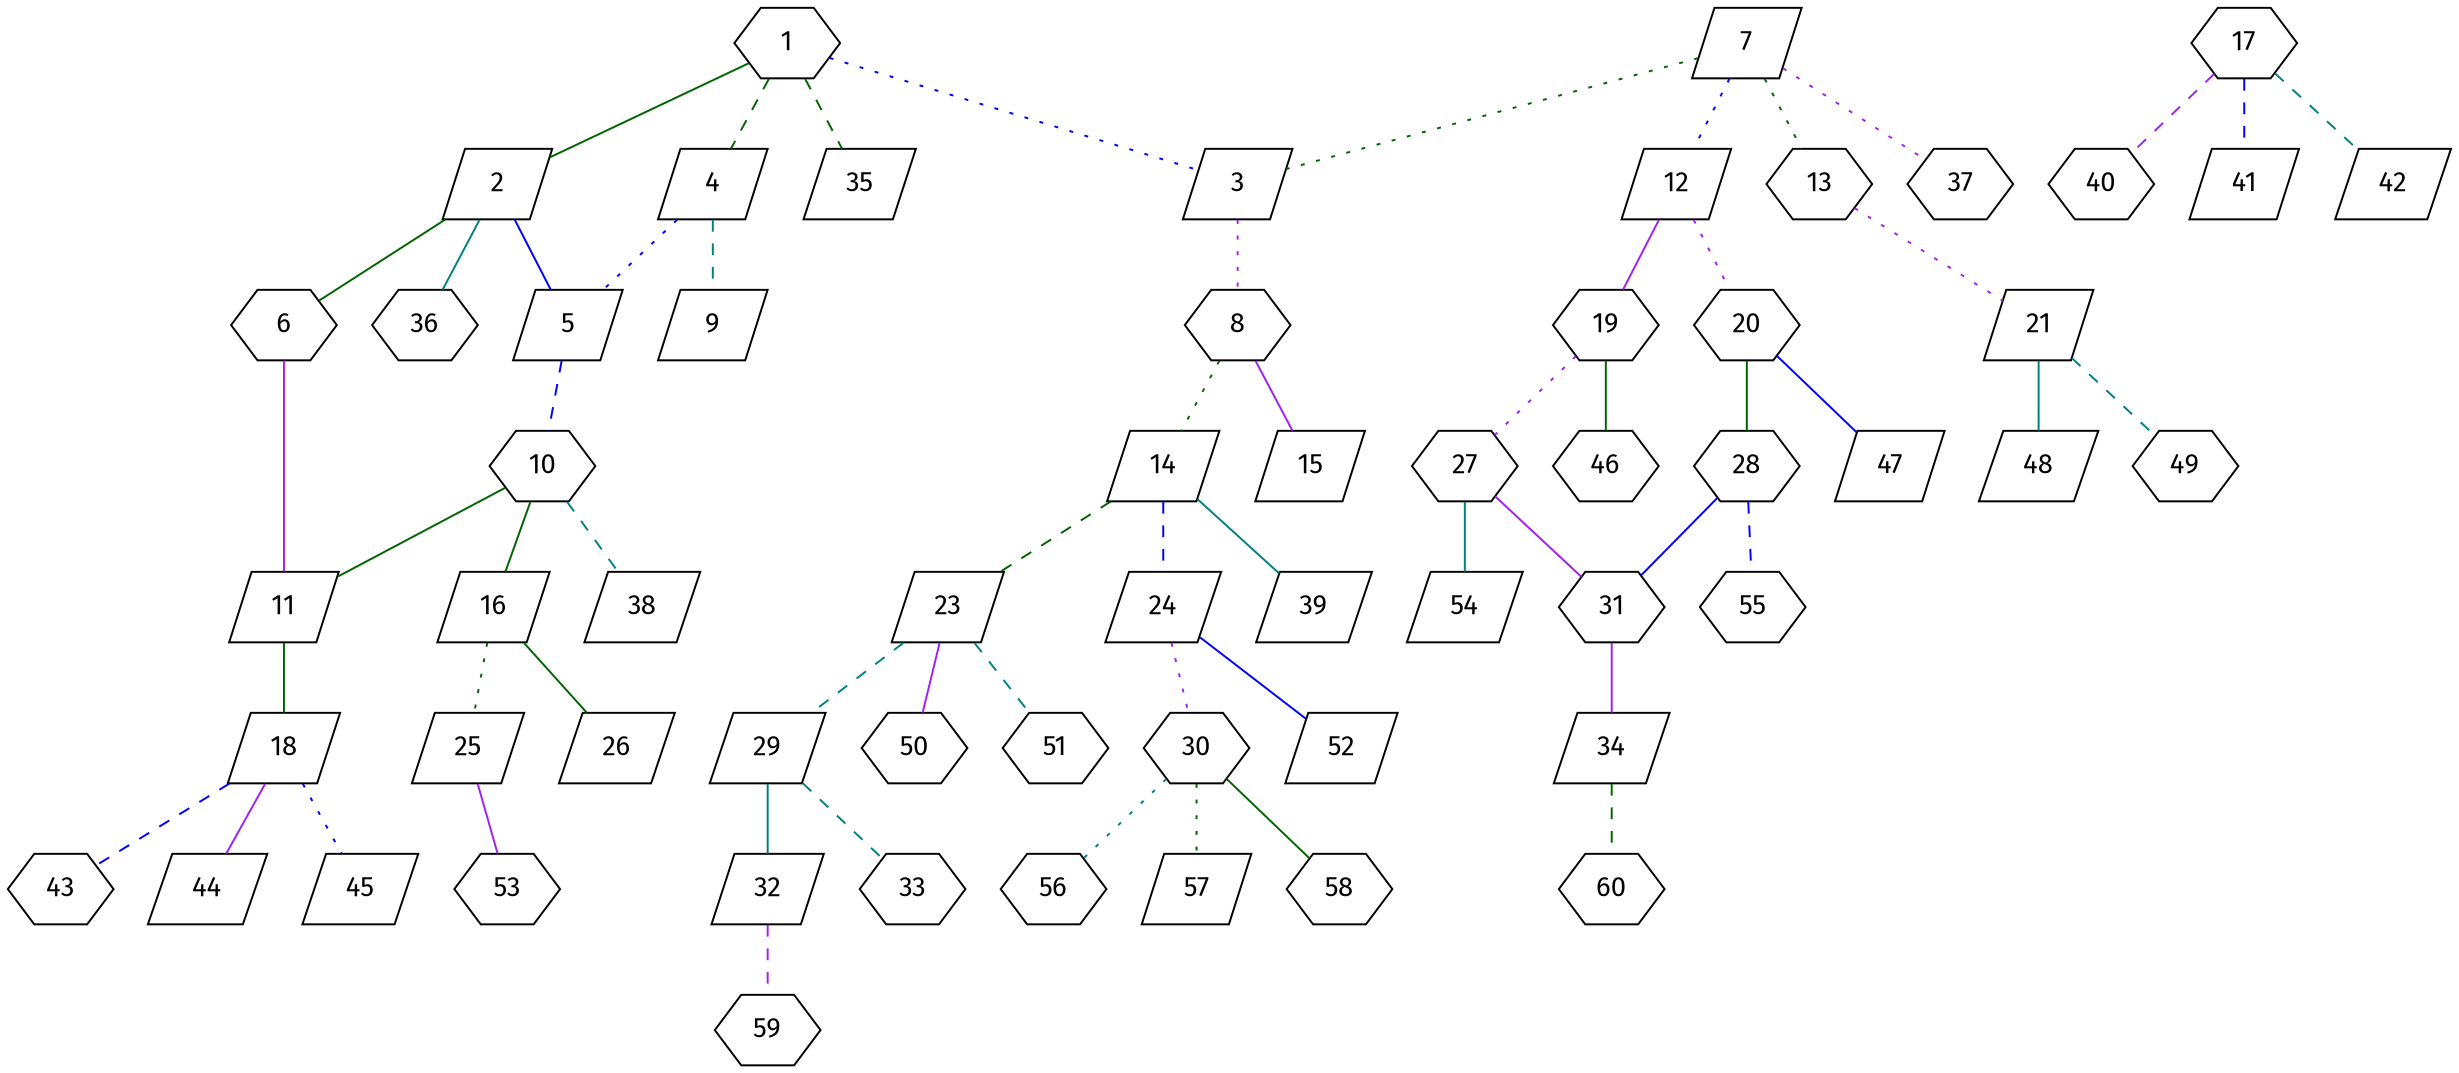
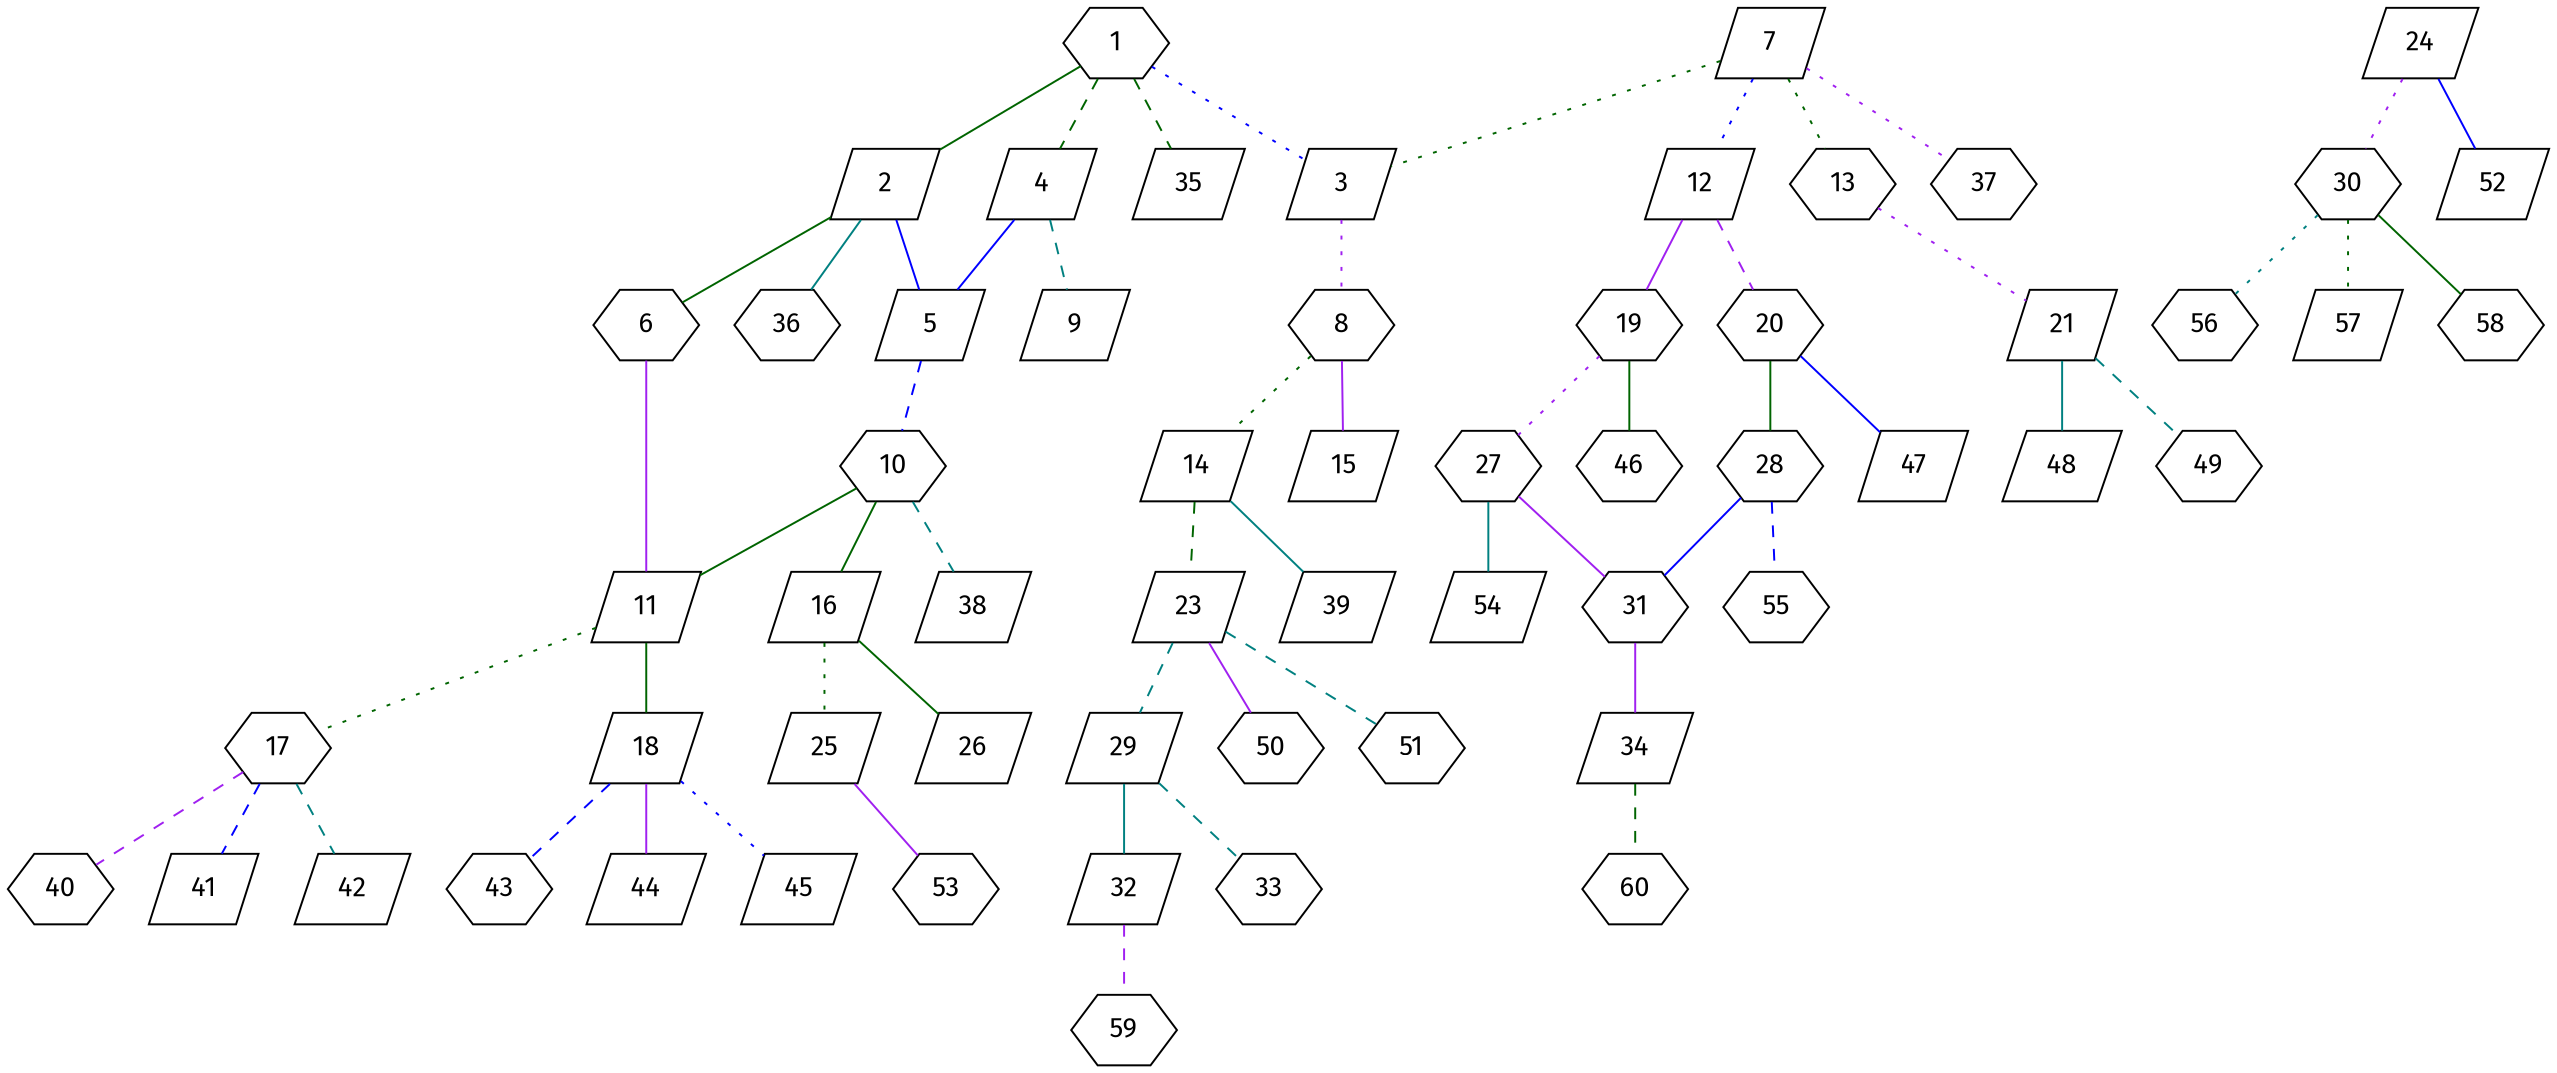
  graph {
    fontname="Fira Sans"
    node [chem=H fontname="Fira Sans" shape=parallelogram]
    edge [color=darkgreen fontname="Fira Sans" style=solid valence=1]
    1 [chem=C shape=hexagon]
    2 [chem=C]
    3 [chem=N]
    4 [chem=C]
    35
    5 [chem=N]
    6 [chem=S shape=hexagon]
    36 [shape=hexagon]
    8 [chem=C shape=hexagon]
    9 [chem=O]
    10 [chem=C shape=hexagon]
    11 [chem=C]
    14 [chem=C]
    15 [chem=O]
    16 [chem=C]
    38
    17 [chem=C shape=hexagon]
    18 [chem=C]
    23 [chem=C]
    24 [chem=N]
    39
    25 [chem=O]
    26 [chem=O]
    40 [shape=hexagon]
    41
    42
    43 [shape=hexagon]
    44
    45
    7 [chem=C]
    12 [chem=C]
    13 [chem=C shape=hexagon]
    37 [shape=hexagon]
    19 [chem=C shape=hexagon]
    20 [chem=C shape=hexagon]
    21 [chem=N]
    27 [chem=C shape=hexagon]
    46 [shape=hexagon]
    28 [chem=C shape=hexagon]
    47
    48
    49 [shape=hexagon]
    29 [chem=C]
    50 [shape=hexagon]
    51 [shape=hexagon]
    30 [chem=C shape=hexagon]
    52
    53 [shape=hexagon]
    31 [chem=C shape=hexagon]
    54
    55 [shape=hexagon]
    32 [chem=O]
    33 [chem=O shape=hexagon]
    56 [shape=hexagon]
    57
    58 [shape=hexagon]
    34 [chem=O]
    59 [shape=hexagon]
    60 [shape=hexagon]
    1 -- 2
    1 -- 3 [color=blue style=dotted]
    1 -- 4 [style=dashed]
    1 -- 35 [style=dashed]
    2 -- 5 [color=blue]
    2 -- 6
    2 -- 36 [color=teal]
    3 -- 8 [color=purple style=dotted]
-   4 -- 5 [color=blue style=dotted]
+   4 -- 5 [color=blue]
    4 -- 9 [color=teal style=dashed valence=2]
    5 -- 10 [color=blue style=dashed]
    6 -- 11 [color=purple]
    8 -- 14 [style=dotted]
    8 -- 15 [color=purple valence=2]
    10 -- 11
    10 -- 16
    10 -- 38 [color=teal style=dashed]
+   11 -- 17 [style=dotted]
    11 -- 18
    14 -- 23 [style=dashed]
-   14 -- 24 [color=blue style=dashed]
    14 -- 39 [color=teal]
    16 -- 25 [style=dotted]
    16 -- 26 [valence=2]
    17 -- 40 [color=purple style=dashed]
    17 -- 41 [color=blue style=dashed]
    17 -- 42 [color=teal style=dashed]
    18 -- 43 [color=blue style=dashed]
    18 -- 44 [color=purple]
    18 -- 45 [color=blue style=dotted]
    23 -- 29 [color=teal style=dashed]
    23 -- 50 [color=purple]
    23 -- 51 [color=teal style=dashed]
    24 -- 30 [color=purple style=dotted]
    24 -- 52 [color=blue]
    25 -- 53 [color=purple]
    7 -- 3 [style=dotted]
    7 -- 12 [color=blue style=dotted]
    7 -- 13 [style=dotted]
    7 -- 37 [color=purple style=dotted]
    12 -- 19 [color=purple valence=2]
-   12 -- 20 [color=purple style=dotted]
+   12 -- 20 [color=purple style=dashed]
    13 -- 21 [color=purple style=dotted]
    19 -- 27 [color=purple style=dotted]
    19 -- 46
    20 -- 28 [valence=2]
    20 -- 47 [color=blue]
    21 -- 48 [color=teal]
    21 -- 49 [color=teal style=dashed]
    27 -- 31 [color=purple valence=2]
    27 -- 54 [color=teal]
    28 -- 31 [color=blue]
    28 -- 55 [color=blue style=dashed]
    29 -- 32 [color=teal]
    29 -- 33 [color=teal style=dashed valence=2]
    30 -- 56 [color=teal style=dotted]
    30 -- 57 [style=dotted]
    30 -- 58
    31 -- 34 [color=purple]
    32 -- 59 [color=purple style=dashed]
    34 -- 60 [style=dashed]
  }
